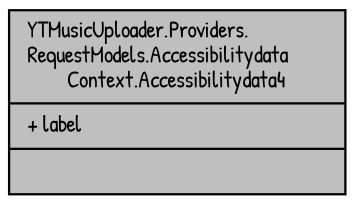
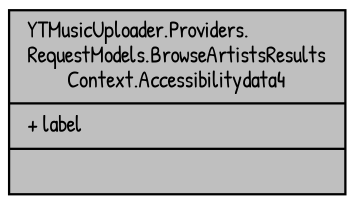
  digraph {
    fontname="Patrick Hand"
-   n1 [color=black fillcolor=grey75 fontcolor=black fontname="Patrick Hand" fontsize=10 height=0.2 label="{YTMusicUploader.Providers.\lRequestModels.Accessibilitydata\lContext.Accessibilitydata4\n|+ label\l|}" shape=record style=filled width=0.4]
+   n1 [color=black fillcolor=grey75 fontcolor=black fontname="Patrick Hand" fontsize=10 height=0.2 label="{YTMusicUploader.Providers.\lRequestModels.BrowseArtistsResults\lContext.Accessibilitydata4\n|+ label\l|}" shape=record style=filled width=0.4]
  }
